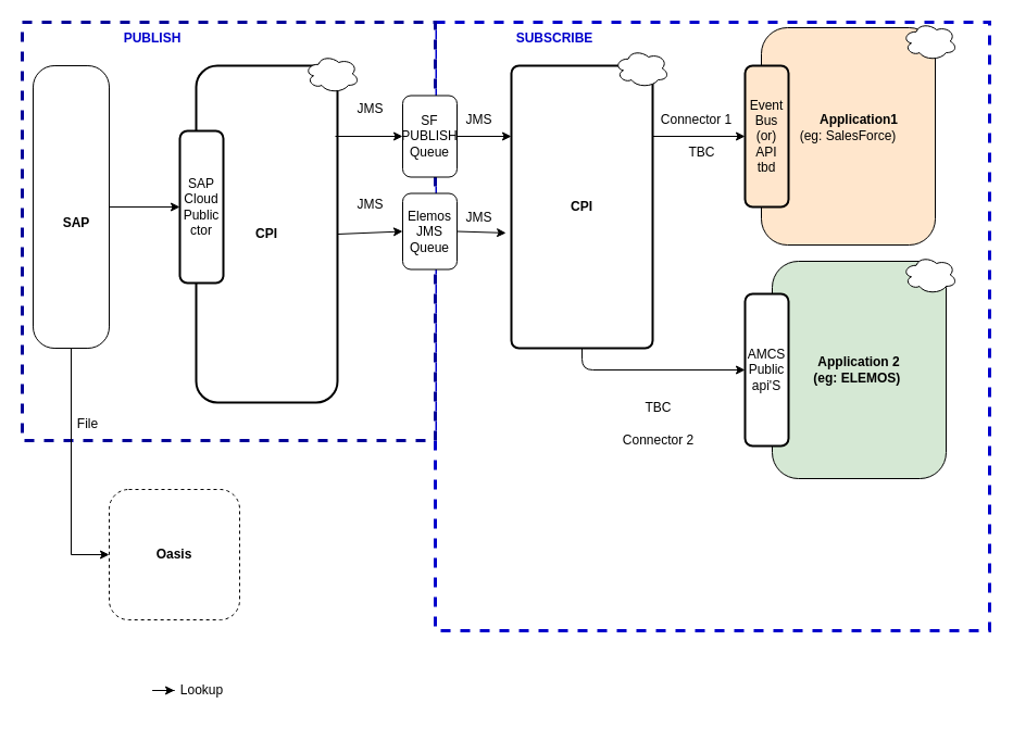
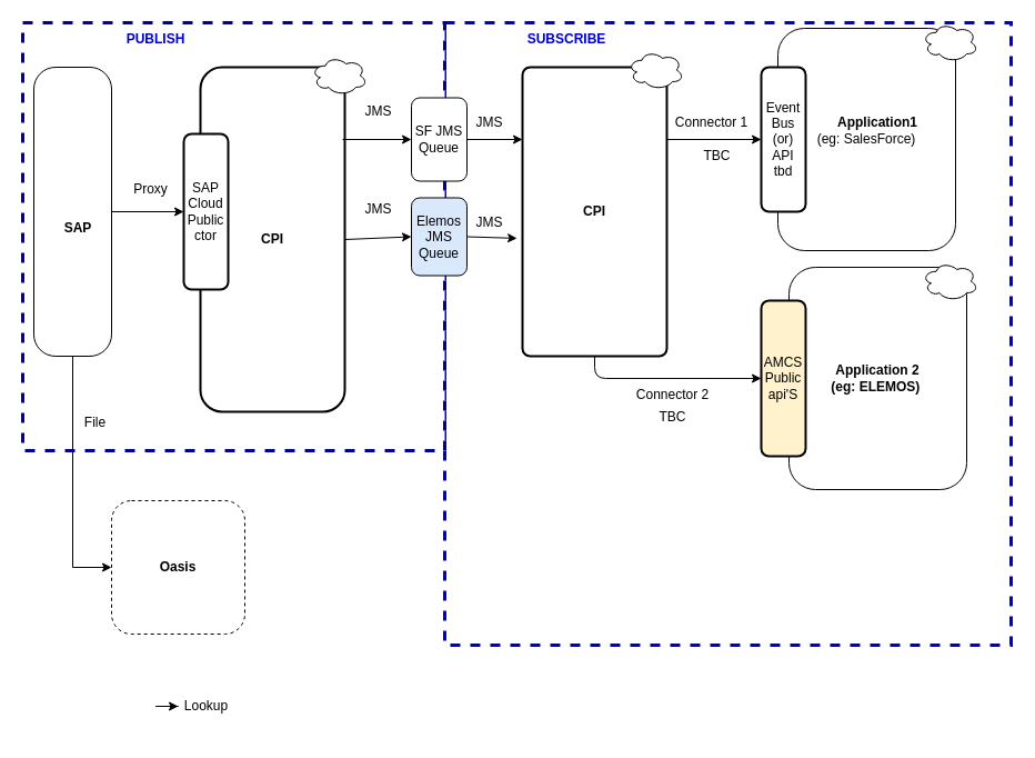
  <mxCell id="0" />
  <mxCell id="1" parent="0" />
  <mxCell id="2" value="" style="group" parent="1" vertex="1" connectable="0"><mxGeometry x="20" y="20" width="890" height="560" as="geometry" /></mxCell>
  <mxCell id="3" value="" style="rounded=0;whiteSpace=wrap;html=1;dashed=1;strokeColor=#0000CC;strokeWidth=3;" parent="2" vertex="1"><mxGeometry x="380" width="510" height="560" as="geometry" /></mxCell>
  <mxCell id="4" value="" style="rounded=0;whiteSpace=wrap;html=1;dashed=1;strokeWidth=3;strokeColor=#000099;" parent="2" vertex="1"><mxGeometry width="380" height="385" as="geometry" /></mxCell>
  <mxCell id="5" value="" style="edgeStyle=orthogonalEdgeStyle;rounded=0;orthogonalLoop=1;jettySize=auto;html=1;entryX=0;entryY=0.5;entryDx=0;entryDy=0;" parent="2" source="6" target="28" edge="1"><mxGeometry relative="1" as="geometry"><mxPoint x="160" y="170" as="targetPoint" /></mxGeometry></mxCell>
  <mxCell id="6" value="" style="whiteSpace=wrap;html=1;arcSize=28;rounded=1;rotation=-180;" parent="2" vertex="1"><mxGeometry x="10" y="40" width="70" height="260" as="geometry" /></mxCell>
  <mxCell id="7" value="&lt;b&gt;SAP&lt;/b&gt;" style="text;html=1;strokeColor=none;fillColor=none;align=center;verticalAlign=middle;whiteSpace=wrap;rotation=0;rounded=1;" parent="2" vertex="1"><mxGeometry x="25" y="170" width="50" height="30" as="geometry" /></mxCell>
- <mxCell id="8" value="&lt;b&gt;Application 2&lt;br&gt;(eg: ELEMOS)&amp;nbsp;&lt;/b&gt;" style="whiteSpace=wrap;html=1;rounded=1;fillColor=#d5e8d4;" parent="2" vertex="1"><mxGeometry x="690" y="220" width="160" height="200" as="geometry" /></mxCell>
- <mxCell id="9" value="(eg: SalesForce)" style="whiteSpace=wrap;html=1;rounded=1;fillColor=#ffe6cc;" parent="2" vertex="1"><mxGeometry x="680" y="5" width="160" height="200" as="geometry" /></mxCell>
+ <mxCell id="8" value="&lt;b&gt;Application 2&lt;br&gt;(eg: ELEMOS)&amp;nbsp;&lt;/b&gt;" style="whiteSpace=wrap;html=1;rounded=1;" parent="2" vertex="1"><mxGeometry x="690" y="220" width="160" height="200" as="geometry" /></mxCell>
+ <mxCell id="9" value="(eg: SalesForce)" style="whiteSpace=wrap;html=1;rounded=1;" parent="2" vertex="1"><mxGeometry x="680" y="5" width="160" height="200" as="geometry" /></mxCell>
  <mxCell id="10" value="&lt;b&gt;Application1&lt;/b&gt;" style="text;html=1;strokeColor=none;fillColor=none;align=center;verticalAlign=middle;whiteSpace=wrap;rounded=1;" parent="2" vertex="1"><mxGeometry x="750" y="80" width="40" height="20" as="geometry" /></mxCell>
  <mxCell id="11" value="&lt;b&gt;CPI&lt;/b&gt;" style="whiteSpace=wrap;html=1;absoluteArcSize=1;arcSize=39;strokeWidth=2;rounded=1;" parent="2" vertex="1"><mxGeometry x="160" y="40" width="130" height="310" as="geometry" /></mxCell>
- <mxCell id="12" value="SF PUBLISH Queue" style="whiteSpace=wrap;html=1;rounded=1;" parent="2" vertex="1"><mxGeometry x="350" y="67.5" width="50" height="75" as="geometry" /></mxCell>
- <mxCell id="13" value="Event Bus (or) API&lt;br&gt;tbd" style="rounded=1;whiteSpace=wrap;html=1;absoluteArcSize=1;arcSize=14;strokeWidth=2;fillColor=#ffe6cc;" parent="2" vertex="1"><mxGeometry x="665" y="40" width="40" height="130" as="geometry" /></mxCell>
+ <mxCell id="12" value="SF JMS Queue" style="whiteSpace=wrap;html=1;rounded=1;" parent="2" vertex="1"><mxGeometry x="350" y="67.5" width="50" height="75" as="geometry" /></mxCell>
+ <mxCell id="13" value="Event Bus (or) API&lt;br&gt;tbd" style="rounded=1;whiteSpace=wrap;html=1;absoluteArcSize=1;arcSize=14;strokeWidth=2;" parent="2" vertex="1"><mxGeometry x="665" y="40" width="40" height="130" as="geometry" /></mxCell>
  <mxCell id="14" style="edgeStyle=orthogonalEdgeStyle;rounded=1;orthogonalLoop=1;jettySize=auto;html=1;exitX=1;exitY=0.25;exitDx=0;exitDy=0;entryX=0;entryY=0.5;entryDx=0;entryDy=0;" parent="2" source="16" target="13" edge="1"><mxGeometry relative="1" as="geometry" /></mxCell>
  <mxCell id="15" style="edgeStyle=orthogonalEdgeStyle;rounded=0;orthogonalLoop=1;jettySize=auto;html=1;exitX=0.5;exitY=0;exitDx=0;exitDy=0;" parent="2" source="6" edge="1"><mxGeometry relative="1" as="geometry"><Array as="points"><mxPoint x="45" y="490" /></Array><mxPoint x="80" y="490" as="targetPoint" /></mxGeometry></mxCell>
  <mxCell id="16" value="&lt;b&gt;CPI&lt;/b&gt;" style="rounded=1;whiteSpace=wrap;html=1;absoluteArcSize=1;arcSize=14;strokeWidth=2;" parent="2" vertex="1"><mxGeometry x="450" y="40" width="130" height="260" as="geometry" /></mxCell>
  <mxCell id="17" style="edgeStyle=orthogonalEdgeStyle;rounded=1;orthogonalLoop=1;jettySize=auto;html=1;exitX=1;exitY=0.5;exitDx=0;exitDy=0;entryX=0;entryY=0.25;entryDx=0;entryDy=0;" parent="2" source="12" target="16" edge="1"><mxGeometry relative="1" as="geometry" /></mxCell>
- <mxCell id="18" value="AMCS Public api'S" style="rounded=1;whiteSpace=wrap;html=1;absoluteArcSize=1;arcSize=14;strokeWidth=2;" parent="2" vertex="1"><mxGeometry x="665" y="250" width="40" height="140" as="geometry" /></mxCell>
+ <mxCell id="18" value="AMCS Public api'S" style="rounded=1;whiteSpace=wrap;html=1;absoluteArcSize=1;arcSize=14;strokeWidth=2;fillColor=#fff2cc;" parent="2" vertex="1"><mxGeometry x="665" y="250" width="40" height="140" as="geometry" /></mxCell>
  <mxCell id="19" style="edgeStyle=orthogonalEdgeStyle;rounded=1;orthogonalLoop=1;jettySize=auto;html=1;exitX=0.5;exitY=1;exitDx=0;exitDy=0;entryX=0;entryY=0.5;entryDx=0;entryDy=0;" parent="2" source="16" target="18" edge="1"><mxGeometry relative="1" as="geometry" /></mxCell>
  <mxCell id="20" value="Connector 1" style="text;html=1;align=center;verticalAlign=middle;resizable=0;points=[];autosize=1;" parent="2" vertex="1"><mxGeometry x="580" y="80" width="80" height="20" as="geometry" /></mxCell>
- <mxCell id="21" value="Connector 2" style="text;html=1;align=center;verticalAlign=middle;resizable=0;points=[];autosize=1;" parent="2" vertex="1"><mxGeometry x="545" y="375" width="80" height="20" as="geometry" /></mxCell>
+ <mxCell id="21" value="Connector 2" style="text;html=1;align=center;verticalAlign=middle;resizable=0;points=[];autosize=1;" parent="2" vertex="1"><mxGeometry x="545" y="325" width="80" height="20" as="geometry" /></mxCell>
+ <mxCell id="22" value="Proxy" style="text;html=1;align=center;verticalAlign=middle;resizable=0;points=[];autosize=1;" parent="2" vertex="1"><mxGeometry x="90" y="140" width="50" height="20" as="geometry" /></mxCell>
  <mxCell id="23" value="JMS" style="text;html=1;align=center;verticalAlign=middle;resizable=0;points=[];autosize=1;" parent="2" vertex="1"><mxGeometry x="400" y="80" width="40" height="20" as="geometry" /></mxCell>
  <mxCell id="24" value="PUBLISH" style="text;html=1;strokeColor=none;fillColor=none;align=center;verticalAlign=middle;whiteSpace=wrap;rounded=0;dashed=1;fontColor=#0000CC;fontStyle=1" parent="2" vertex="1"><mxGeometry x="100" y="5" width="40" height="20" as="geometry" /></mxCell>
  <mxCell id="25" value="SUBSCRIBE" style="text;html=1;strokeColor=none;fillColor=none;align=center;verticalAlign=middle;whiteSpace=wrap;rounded=0;dashed=1;fontColor=#0000CC;fontStyle=1" parent="2" vertex="1"><mxGeometry x="470" y="5" width="40" height="20" as="geometry" /></mxCell>
  <mxCell id="26" value="TBC" style="text;html=1;align=center;verticalAlign=middle;resizable=0;points=[];autosize=1;" parent="2" vertex="1"><mxGeometry x="605" y="110" width="40" height="20" as="geometry" /></mxCell>
  <mxCell id="27" value="TBC" style="text;html=1;align=center;verticalAlign=middle;resizable=0;points=[];autosize=1;" parent="2" vertex="1"><mxGeometry x="565" y="345" width="40" height="20" as="geometry" /></mxCell>
  <mxCell id="28" value="SAP Cloud Public ctor" style="rounded=1;whiteSpace=wrap;html=1;absoluteArcSize=1;arcSize=14;strokeWidth=2;" parent="2" vertex="1"><mxGeometry x="145" y="100" width="40" height="140" as="geometry" /></mxCell>
  <mxCell id="29" value="" style="endArrow=classic;html=1;exitX=1;exitY=0.5;exitDx=0;exitDy=0;entryX=0;entryY=0.5;entryDx=0;entryDy=0;" parent="2" source="11" target="33" edge="1"><mxGeometry width="50" height="50" relative="1" as="geometry"><mxPoint x="280" y="270" as="sourcePoint" /><mxPoint x="349" y="235" as="targetPoint" /><Array as="points" /></mxGeometry></mxCell>
  <mxCell id="30" value="JMS" style="text;html=1;align=center;verticalAlign=middle;resizable=0;points=[];autosize=1;" parent="2" vertex="1"><mxGeometry x="300" y="157.5" width="40" height="20" as="geometry" /></mxCell>
  <mxCell id="31" value="" style="endArrow=classic;html=1;entryX=0;entryY=0.5;entryDx=0;entryDy=0;" parent="2" target="12" edge="1"><mxGeometry width="50" height="50" relative="1" as="geometry"><mxPoint x="288" y="105" as="sourcePoint" /><mxPoint x="300" y="130" as="targetPoint" /></mxGeometry></mxCell>
  <mxCell id="32" value="JMS" style="text;html=1;align=center;verticalAlign=middle;resizable=0;points=[];autosize=1;" parent="2" vertex="1"><mxGeometry x="300" y="70" width="40" height="20" as="geometry" /></mxCell>
- <mxCell id="33" value="Elemos JMS Queue" style="whiteSpace=wrap;html=1;rounded=1;" parent="2" vertex="1"><mxGeometry x="350" y="157.5" width="50" height="70" as="geometry" /></mxCell>
+ <mxCell id="33" value="Elemos JMS Queue" style="whiteSpace=wrap;html=1;rounded=1;fillColor=#dae8fc;" parent="2" vertex="1"><mxGeometry x="350" y="157.5" width="50" height="70" as="geometry" /></mxCell>
  <mxCell id="34" value="" style="endArrow=classic;html=1;exitX=1;exitY=0.5;exitDx=0;exitDy=0;entryX=-0.038;entryY=0.592;entryDx=0;entryDy=0;entryPerimeter=0;" parent="2" source="33" target="16" edge="1"><mxGeometry width="50" height="50" relative="1" as="geometry"><mxPoint x="460" y="410" as="sourcePoint" /><mxPoint x="450" y="228" as="targetPoint" /><Array as="points" /></mxGeometry></mxCell>
  <mxCell id="35" value="JMS" style="text;html=1;align=center;verticalAlign=middle;resizable=0;points=[];autosize=1;" parent="2" vertex="1"><mxGeometry x="400" y="170" width="40" height="20" as="geometry" /></mxCell>
  <mxCell id="36" value="&lt;b&gt;Oasis&lt;/b&gt;" style="whiteSpace=wrap;html=1;rounded=1;dashed=1;" parent="2" vertex="1"><mxGeometry x="80" y="430" width="120" height="120" as="geometry" /></mxCell>
- <mxCell id="37" value="File" style="text;html=1;align=center;verticalAlign=middle;resizable=0;points=[];autosize=1;" parent="2" vertex="1"><mxGeometry x="45" y="360" width="30" height="20" as="geometry" /></mxCell>
+ <mxCell id="37" value="File" style="text;html=1;align=center;verticalAlign=middle;resizable=0;points=[];autosize=1;" parent="2" vertex="1"><mxGeometry x="50" y="350" width="30" height="20" as="geometry" /></mxCell>
  <mxCell id="38" value="" style="ellipse;shape=cloud;whiteSpace=wrap;html=1;" vertex="1" parent="2"><mxGeometry x="260" y="30" width="50" height="35" as="geometry" /></mxCell>
  <mxCell id="39" value="" style="ellipse;shape=cloud;whiteSpace=wrap;html=1;" vertex="1" parent="2"><mxGeometry x="545" y="25" width="50" height="35" as="geometry" /></mxCell>
  <mxCell id="40" value="" style="ellipse;shape=cloud;whiteSpace=wrap;html=1;" vertex="1" parent="2"><mxGeometry x="810" width="50" height="35" as="geometry" /></mxCell>
  <mxCell id="41" value="" style="ellipse;shape=cloud;whiteSpace=wrap;html=1;" vertex="1" parent="2"><mxGeometry x="810" y="215" width="50" height="35" as="geometry" /></mxCell>
  <mxCell id="42" style="edgeStyle=orthogonalEdgeStyle;rounded=0;orthogonalLoop=1;jettySize=auto;html=1;exitX=1;exitY=0.5;exitDx=0;exitDy=0;" edge="1" parent="1" source="43" target="44"><mxGeometry relative="1" as="geometry" /></mxCell>
  <mxCell id="43" value="" style="shape=image;html=1;verticalAlign=top;verticalLabelPosition=bottom;labelBackgroundColor=#ffffff;imageAspect=0;aspect=fixed;image=https://cdn0.iconfinder.com/data/icons/opensourceicons/32/lookup.png" vertex="1" parent="1"><mxGeometry x="90" y="610" width="50" height="50" as="geometry" /></mxCell>
  <mxCell id="44" value="Lookup" style="text;html=1;align=center;verticalAlign=middle;resizable=0;points=[];autosize=1;" vertex="1" parent="1"><mxGeometry x="160" y="625" width="50" height="20" as="geometry" /></mxCell>
